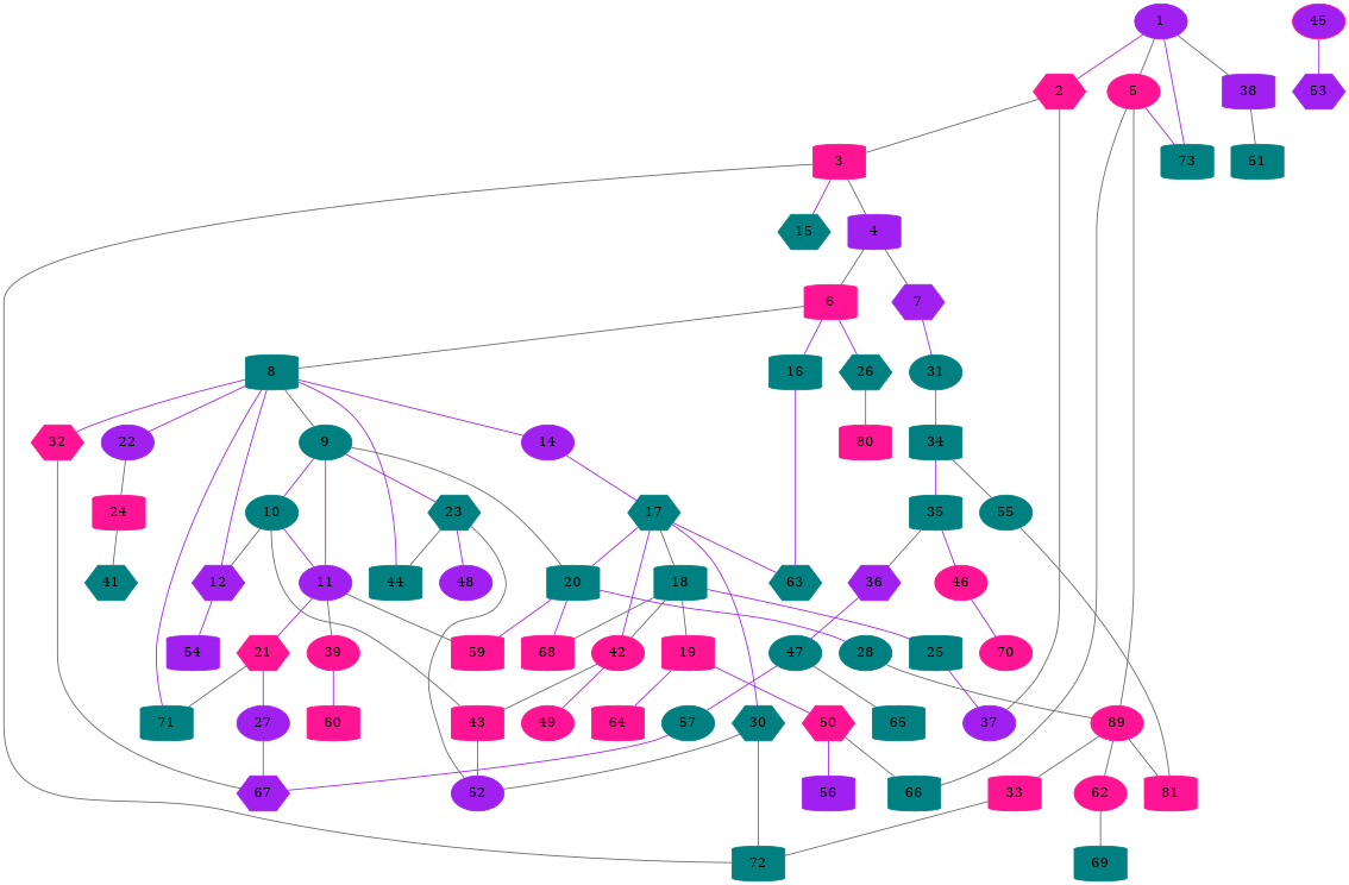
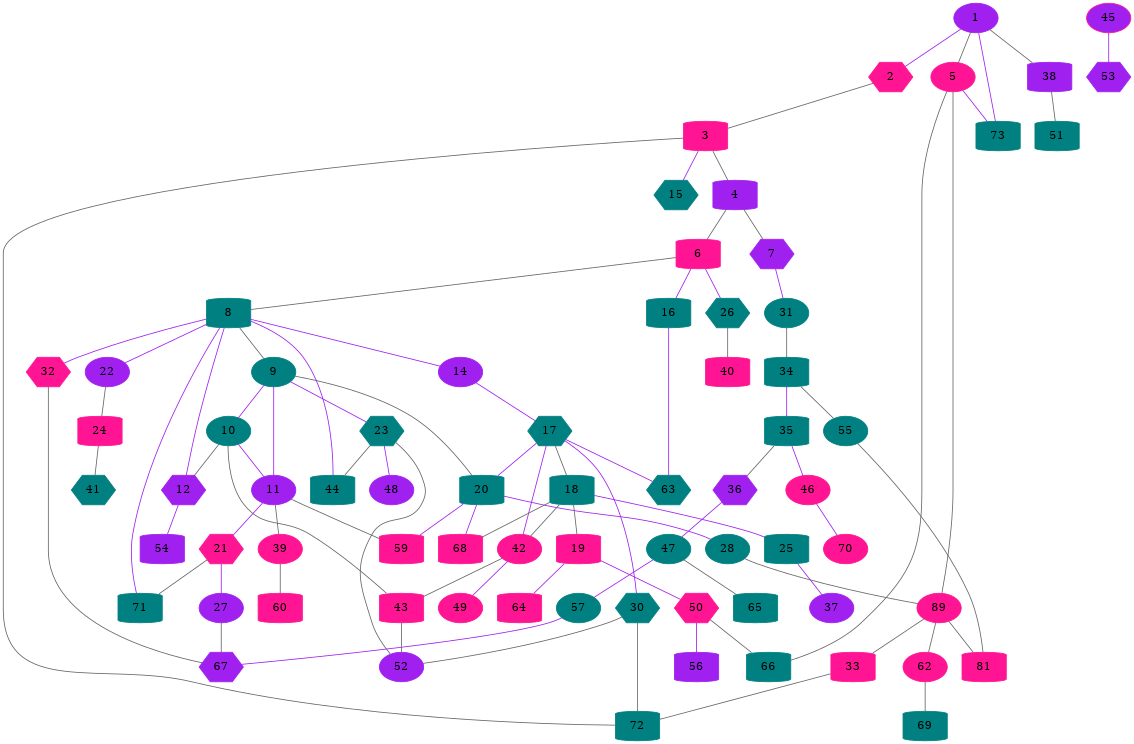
  graph {
    node [color=teal shape=cylinder style=filled]
    edge [color=gray40 weight=1.0]
    1 [color=purple shape=ellipse]
    2 [color=deeppink shape=hexagon]
    5 [color=deeppink shape=ellipse]
    38 [color=purple]
    73
    3 [color=deeppink]
    37 [color=purple shape=ellipse]
    n8 [color=deeppink label=89 shape=ellipse]
    66
    51
    4 [color=purple]
    15 [shape=hexagon]
    72
    6 [color=deeppink]
    7 [color=purple shape=hexagon]
    8
    16
    26 [shape=hexagon]
    31 [shape=ellipse]
    33 [color=deeppink]
    n21 [color=deeppink label=81]
    62 [color=deeppink shape=ellipse]
    9 [shape=ellipse]
    12 [color=purple shape=hexagon]
    14 [color=purple shape=ellipse]
    22 [color=purple shape=ellipse]
    32 [color=deeppink shape=hexagon]
    44
    71
    63 [shape=hexagon]
-   40 [color=deeppink label=80]
+   40 [color=deeppink]
    34
    10 [shape=ellipse]
    11 [color=purple shape=ellipse]
    20
    23 [shape=hexagon]
    54 [color=purple]
    17 [shape=hexagon]
    24 [color=deeppink]
    67 [color=purple shape=hexagon]
    43 [color=deeppink]
    21 [color=deeppink shape=hexagon]
    39 [color=deeppink shape=ellipse]
    59 [color=deeppink]
    68 [color=deeppink]
    28 [shape=ellipse]
    48 [color=purple shape=ellipse]
    52 [color=purple shape=ellipse]
    27 [color=purple shape=ellipse]
    60 [color=deeppink]
    45 [color=deeppink fillcolor=purple shape=ellipse]
    53 [color=purple shape=hexagon]
    49 [color=deeppink shape=ellipse]
    18
    30 [shape=hexagon]
    42 [color=deeppink shape=ellipse]
    19 [color=deeppink]
    25
    50 [color=deeppink shape=hexagon]
    64 [color=deeppink]
    56 [color=purple]
    41 [shape=hexagon]
    69
    35
    55 [shape=ellipse]
    36 [color=purple shape=hexagon]
    46 [color=deeppink shape=ellipse]
    47 [shape=ellipse]
    70 [color=deeppink shape=ellipse]
    57 [shape=ellipse]
    65
    1 -- 2 [color=purple]
    1 -- 5
    1 -- 38
    1 -- 73 [color=purple]
    2 -- 3
-   2 -- 37
    5 -- 73 [color=purple]
    5 -- n8
    5 -- 66
    38 -- 51
    3 -- 4
    3 -- 15 [color=purple]
    3 -- 72
    n8 -- 33
    n8 -- n21
    n8 -- 62
    4 -- 6
    4 -- 7
    6 -- 8
    6 -- 16 [color=purple]
    6 -- 26 [color=purple]
    7 -- 31 [color=purple]
    8 -- 9
    8 -- 12 [color=purple]
    8 -- 14 [color=purple]
    8 -- 22 [color=purple]
    8 -- 32 [color=purple]
    8 -- 44 [color=purple]
    8 -- 71 [color=purple]
    16 -- 63 [color=purple]
    26 -- 40
    31 -- 34 [weight=2.0]
    33 -- 72
    62 -- 69
    9 -- 10 [color=purple]
    9 -- 11 [color=purple]
    9 -- 20
    9 -- 23 [color=purple]
    12 -- 54 [color=purple]
    14 -- 17 [color=purple]
    22 -- 24
    32 -- 67
    34 -- 35 [color=purple]
    34 -- 55
    10 -- 12
    10 -- 11 [color=purple]
    10 -- 43
    11 -- 21 [color=purple]
    11 -- 39
    11 -- 59
    20 -- 59 [color=purple]
    20 -- 68 [color=purple]
    20 -- 28 [color=purple]
    23 -- 44
    23 -- 48 [color=purple]
    23 -- 52
    17 -- 63 [color=purple]
    17 -- 20 [color=purple]
    17 -- 18
    17 -- 30 [color=purple]
    17 -- 42 [color=purple]
    24 -- 41
    43 -- 52
    21 -- 71
    21 -- 27 [color=purple]
-   39 -- 60 [color=purple]
+   39 -- 60
    28 -- n8
    27 -- 67
    45 -- 53 [color=purple]
    18 -- 68
    18 -- 42
    18 -- 19
    18 -- 25 [color=purple]
    30 -- 72
    30 -- 52
    42 -- 43
    42 -- 49 [color=purple]
    19 -- 50 [color=purple]
    19 -- 64 [color=purple]
    25 -- 37 [color=purple]
    50 -- 66
    50 -- 56 [color=purple]
    35 -- 36
    35 -- 46 [color=purple]
    55 -- n21
    36 -- 47 [color=purple]
    46 -- 70 [color=purple]
    47 -- 57 [color=purple]
    47 -- 65
    57 -- 67 [color=purple]
  }
